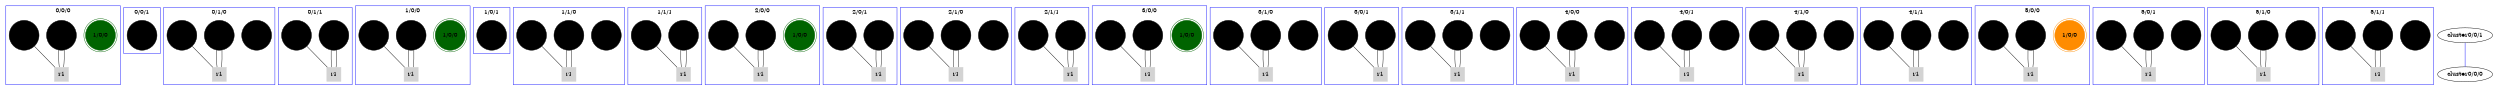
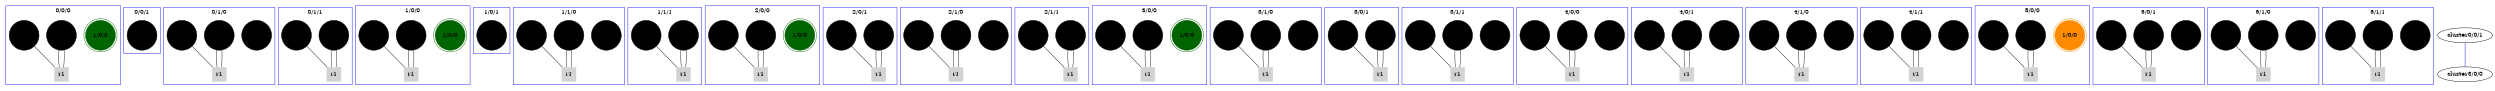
  graph {
    compound=true
    node [color=black shape=circle style=filled]
    n1 [color=darkgreen label="1/0/0" shape=doublecircle width=0.47]
    n2 [label="0/1/0" width=0.47]
    n3 [label="0/2/4" width=0.47]
    n4 [color=lightgrey label=r1 shape=square width=0.47]
    n5 [label="0/2/4" width=0.47]
    n6 [label="1/0/0" width=0.47]
    n7 [label="0/1/0" width=0.47]
    n8 [label="0/2/4" width=0.47]
    n9 [color=lightgrey label=r1 shape=square width=0.47]
    n10 [label="0/1/0" width=0.47]
    n11 [label="0/2/4" width=0.47]
    n12 [color=lightgrey label=r1 shape=square width=0.47]
    n13 [color=darkgreen label="1/0/0" shape=doublecircle width=0.47]
    n14 [label="0/1/0" width=0.47]
    n15 [label="0/2/4" width=0.47]
    n16 [color=lightgrey label=r1 shape=square width=0.47]
    n17 [label="0/2/4" width=0.47]
    n18 [label="1/0/0" width=0.47]
    n19 [label="0/1/0" width=0.47]
    n20 [label="0/2/4" width=0.47]
    n21 [color=lightgrey label=r1 shape=square width=0.47]
    n22 [label="0/1/0" width=0.47]
    n23 [label="0/2/4" width=0.47]
    n24 [color=lightgrey label=r1 shape=square width=0.47]
    n25 [color=darkgreen label="1/0/0" shape=doublecircle width=0.47]
    n26 [label="0/1/0" width=0.47]
    n27 [label="0/2/4" width=0.47]
    n28 [color=lightgrey label=r1 shape=square width=0.47]
    n29 [label="0/1/0" width=0.47]
    n30 [label="0/2/4" width=0.47]
    n31 [color=lightgrey label=r1 shape=square width=0.47]
    n32 [label="1/0/0" width=0.47]
    n33 [label="0/1/0" width=0.47]
    n34 [label="0/2/4" width=0.47]
    n35 [color=lightgrey label=r1 shape=square width=0.47]
    n36 [label="0/1/0" width=0.47]
    n37 [label="0/2/4" width=0.47]
    n38 [color=lightgrey label=r1 shape=square width=0.47]
    n39 [color=darkgreen label="1/0/0" shape=doublecircle width=0.47]
    n40 [label="0/1/0" width=0.47]
    n41 [label="0/2/4" width=0.47]
    n42 [color=lightgrey label=r1 shape=square width=0.47]
    n43 [label="1/0/0" width=0.47]
    n44 [label="0/1/0" width=0.47]
    n45 [label="0/2/4" width=0.47]
    n46 [color=lightgrey label=r1 shape=square width=0.47]
    n47 [label="0/1/0" width=0.47]
    n48 [label="0/2/4" width=0.47]
    n49 [color=lightgrey label=r1 shape=square width=0.47]
    n50 [label="1/0/0" width=0.47]
    n51 [label="0/1/0" width=0.47]
    n52 [label="0/2/4" width=0.47]
    n53 [color=lightgrey label=r1 shape=square width=0.47]
    n54 [label="1/0/0" width=0.47]
    n55 [label="0/1/0" width=0.47]
    n56 [label="0/2/4" width=0.47]
    n57 [color=lightgrey label=r1 shape=square width=0.47]
    n58 [label="1/0/0" width=0.47]
    n59 [label="0/1/0" width=0.47]
    n60 [label="0/2/4" width=0.47]
    n61 [color=lightgrey label=r1 shape=square width=0.47]
    n62 [label="1/0/0" width=0.47]
    n63 [label="0/1/0" width=0.47]
    n64 [label="0/2/4" width=0.47]
    n65 [color=lightgrey label=r1 shape=square width=0.47]
    n66 [label="1/0/0" width=0.47]
    n67 [label="0/1/0" width=0.47]
    n68 [label="0/2/4" width=0.47]
    n69 [color=lightgrey label=r1 shape=square width=0.47]
    n70 [color=darkorange label="1/0/0" shape=doublecircle width=0.47]
    n71 [label="0/1/0" width=0.47]
    n72 [label="0/2/4" width=0.47]
    n73 [color=lightgrey label=r1 shape=square width=0.47]
    n74 [label="1/0/0" width=0.47]
    n75 [label="0/1/0" width=0.47]
    n76 [label="0/2/4" width=0.47]
    n77 [color=lightgrey label=r1 shape=square width=0.47]
    n78 [label="1/0/0" width=0.47]
    n79 [label="0/1/0" width=0.47]
    n80 [label="0/2/4" width=0.47]
    n81 [color=lightgrey label=r1 shape=square width=0.47]
    n82 [label="1/0/0" width=0.47]
    n83 [label="0/1/0" width=0.47]
    n84 [label="0/2/4" width=0.47]
    n85 [color=lightgrey label=r1 shape=square width=0.47]
    "cluster0/0/1" [color="" shape="" style=""]
-   "cluster0/0/0" [color="" shape="" style=""]
+   "cluster0/0/0" [label="cluster3/0/0" color="" shape="" style=""]
    subgraph cluster_1 {
      color=blue
      label="0/0/0"
      n1
      n2
      n3
      n4
    }
    subgraph cluster_2 {
      color=blue
      label="0/0/1"
      n5
    }
    subgraph cluster_3 {
      color=blue
      label="0/1/0"
      n6
      n7
      n8
      n9
    }
    subgraph cluster_4 {
      color=blue
      label="0/1/1"
      n10
      n11
      n12
    }
    subgraph cluster_5 {
      color=blue
      label="1/0/0"
      n13
      n14
      n15
      n16
    }
    subgraph cluster_6 {
      color=blue
      label="1/0/1"
      n17
    }
    subgraph cluster_7 {
      color=blue
      label="1/1/0"
      n18
      n19
      n20
      n21
    }
    subgraph cluster_8 {
      color=blue
      label="1/1/1"
      n22
      n23
      n24
    }
    subgraph cluster_9 {
      color=blue
      label="2/0/0"
      n25
      n26
      n27
      n28
    }
    subgraph cluster_10 {
      color=blue
      label="2/0/1"
      n29
      n30
      n31
    }
    subgraph cluster_11 {
      color=blue
      label="2/1/0"
      n32
      n33
      n34
      n35
    }
    subgraph cluster_12 {
      color=blue
      label="2/1/1"
      n36
      n37
      n38
    }
    subgraph cluster_13 {
      color=blue
      label="3/0/0"
      n39
      n40
      n41
      n42
    }
    subgraph cluster_14 {
      color=blue
      label="3/1/0"
      n43
      n44
      n45
      n46
    }
    subgraph cluster_15 {
      color=blue
      label="3/0/1"
      n47
      n48
      n49
    }
    subgraph cluster_16 {
      color=blue
      label="3/1/1"
      n50
      n51
      n52
      n53
    }
    subgraph cluster_17 {
      color=blue
      label="4/0/0"
      n54
      n55
      n56
      n57
    }
    subgraph cluster_18 {
      color=blue
      label="4/0/1"
      n58
      n59
      n60
      n61
    }
    subgraph cluster_19 {
      color=blue
      label="4/1/0"
      n62
      n63
      n64
      n65
    }
    subgraph cluster_20 {
      color=blue
      label="4/1/1"
      n66
      n67
      n68
      n69
    }
    subgraph cluster_21 {
      color=blue
      label="5/0/0"
      n70
      n71
      n72
      n73
    }
    subgraph cluster_22 {
      color=blue
      label="5/0/1"
      n74
      n75
      n76
      n77
    }
    subgraph cluster_23 {
      color=blue
      label="5/1/0"
      n78
      n79
      n80
      n81
    }
    subgraph cluster_24 {
      color=blue
      label="5/1/1"
      n82
      n83
      n84
      n85
    }
    n2 -- n4
    n2 -- n4
    n3 -- n4
    n7 -- n9
    n7 -- n9
    n8 -- n9
    n10 -- n12
    n10 -- n12
    n11 -- n12
    n14 -- n16
    n14 -- n16
    n15 -- n16
    n19 -- n21
    n19 -- n21
    n20 -- n21
    n22 -- n24
    n22 -- n24
    n23 -- n24
    n26 -- n28
    n26 -- n28
    n27 -- n28
    n29 -- n31
    n29 -- n31
    n30 -- n31
    n33 -- n35
    n33 -- n35
    n34 -- n35
    n36 -- n38
    n36 -- n38
    n37 -- n38
    n40 -- n42
    n40 -- n42
    n41 -- n42
    n44 -- n46
    n44 -- n46
    n45 -- n46
    n47 -- n49
    n47 -- n49
    n48 -- n49
    n51 -- n53
    n51 -- n53
    n52 -- n53
    n55 -- n57
    n55 -- n57
    n56 -- n57
    n59 -- n61
    n59 -- n61
    n60 -- n61
    n63 -- n65
    n63 -- n65
    n64 -- n65
    n67 -- n69
    n67 -- n69
    n68 -- n69
    n71 -- n73
    n71 -- n73
    n72 -- n73
    n75 -- n77
    n75 -- n77
    n76 -- n77
    n79 -- n81
    n79 -- n81
    n80 -- n81
    n83 -- n85
    n83 -- n85
    n84 -- n85
    "cluster0/0/1" -- "cluster0/0/0" [color=blue]
  }
